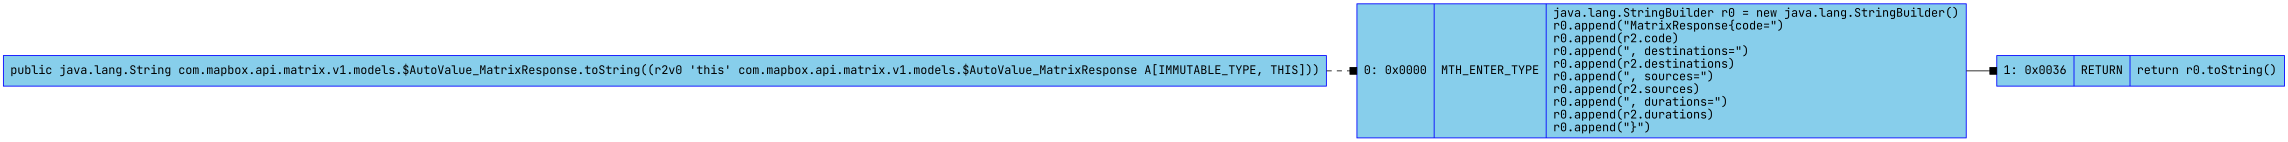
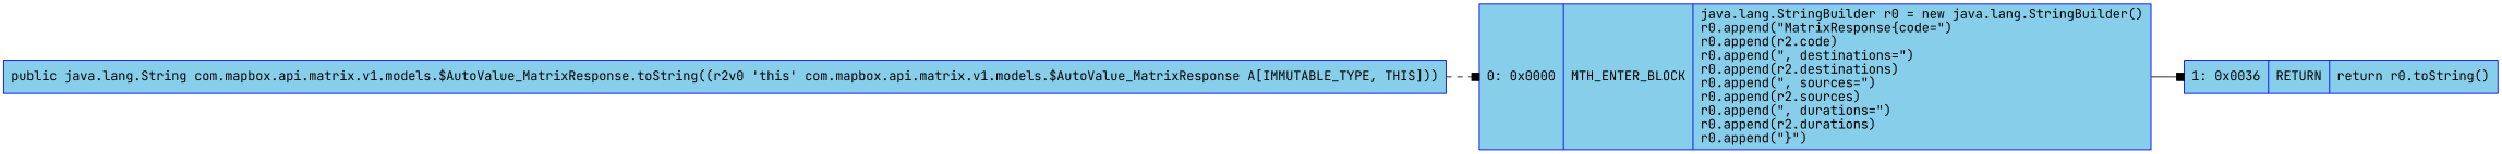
  digraph {
    rankdir=LR
    fontname="JetBrains Mono"
    node [shape=record style=filled fillcolor=skyblue color=blue fontname="JetBrains Mono"]
    edge [arrowhead=box fontname="JetBrains Mono"]
-   n1 [label="{0\:\ 0x0000|MTH_ENTER_TYPE\l|java.lang.StringBuilder r0 = new java.lang.StringBuilder()\lr0.append(\"MatrixResponse\{code=\")\lr0.append(r2.code)\lr0.append(\", destinations=\")\lr0.append(r2.destinations)\lr0.append(\", sources=\")\lr0.append(r2.sources)\lr0.append(\", durations=\")\lr0.append(r2.durations)\lr0.append(\"\}\")\l}"]
+   n1 [label="{0\:\ 0x0000|MTH_ENTER_BLOCK\l|java.lang.StringBuilder r0 = new java.lang.StringBuilder()\lr0.append(\"MatrixResponse\{code=\")\lr0.append(r2.code)\lr0.append(\", destinations=\")\lr0.append(r2.destinations)\lr0.append(\", sources=\")\lr0.append(r2.sources)\lr0.append(\", durations=\")\lr0.append(r2.durations)\lr0.append(\"\}\")\l}"]
    n2 [label="{1\:\ 0x0036|RETURN\l|return r0.toString()\l}"]
    n3 [label="{public java.lang.String com.mapbox.api.matrix.v1.models.$AutoValue_MatrixResponse.toString((r2v0 'this' com.mapbox.api.matrix.v1.models.$AutoValue_MatrixResponse A[IMMUTABLE_TYPE, THIS])) }"]
    n1 -> n2 [style=solid]
    n3 -> n1 [style=dashed]
  }
